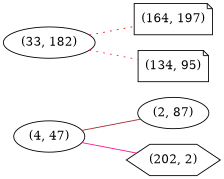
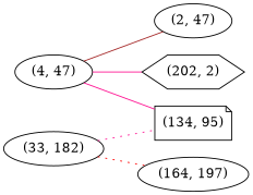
  graph {
    rankdir=LR
    node [shape=ellipse]
    edge [color=deeppink style=solid weight=1]
-   "(2, 47)" [label="(2, 87)"]
+   "(2, 47)"
    "(33, 182)"
-   "(164, 197)" [shape=note]
+   "(164, 197)"
    "(134, 95)" [shape=note]
    "(4, 47)"
    "(202, 2)" [shape=hexagon]
    "(33, 182)" -- "(164, 197)" [color=red style=dotted]
    "(33, 182)" -- "(134, 95)" [style=dotted]
    "(4, 47)" -- "(2, 47)" [color=brown]
+   "(4, 47)" -- "(134, 95)"
    "(4, 47)" -- "(202, 2)"
  }
